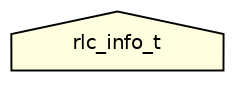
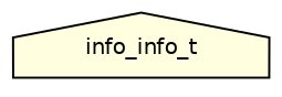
  digraph {
    rankdir=LR
-   n1 [color=black fillcolor=lightyellow fontname=Helvetica fontsize=10 height=0.2 label=rlc_info_t shape=house style=filled width=0.4]
+   n1 [color=black fillcolor=lightyellow fontname=Helvetica fontsize=10 height=0.2 label=info_info_t shape=house style=filled width=0.4]
  }
